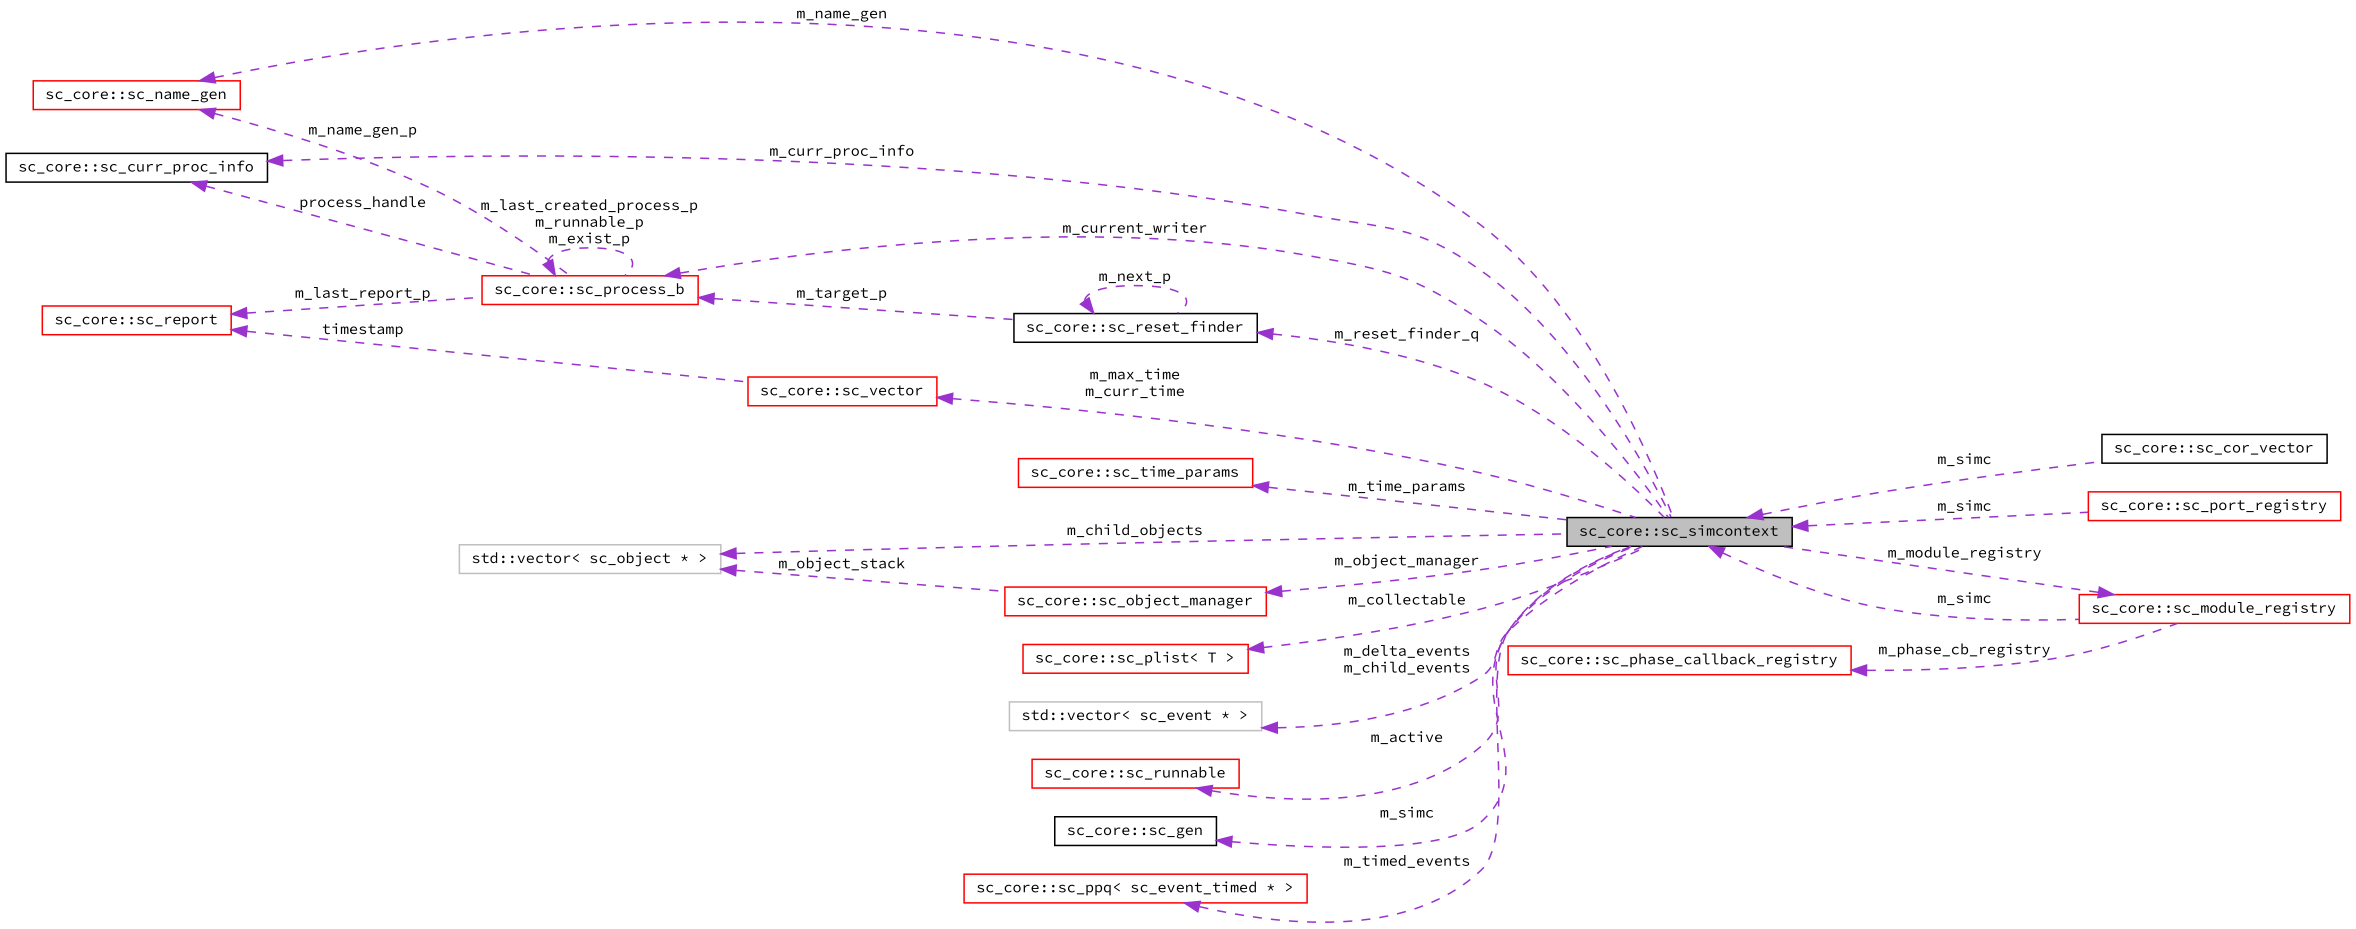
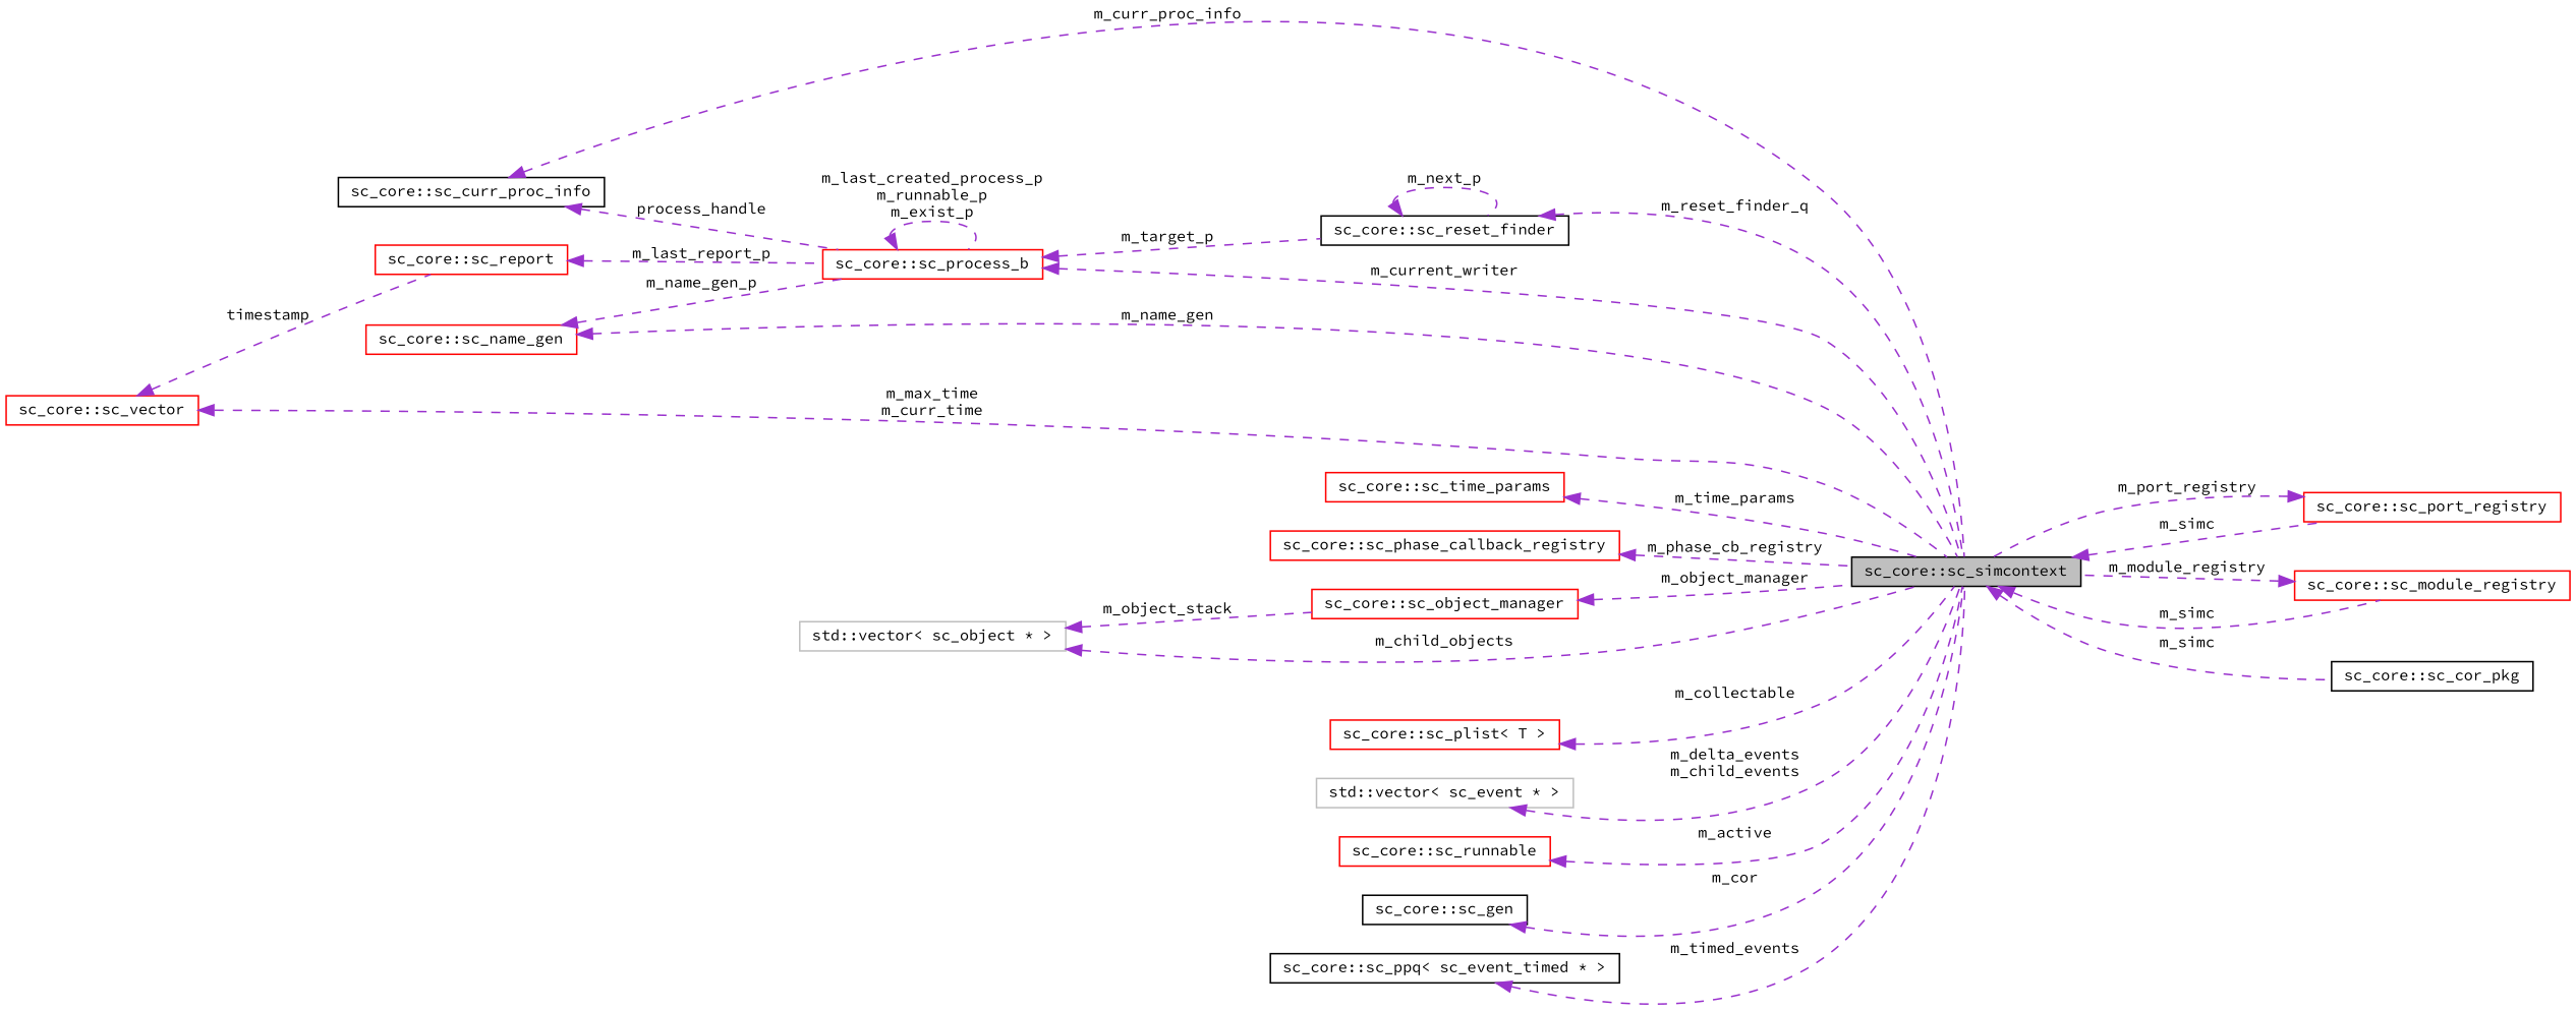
  digraph {
    fontname="Source Code Pro"
    rankdir=LR
    node [color=red fillcolor=white fontname="Source Code Pro" fontsize=10 shape=record style=filled]
    edge [color=darkorchid3 dir=back fontname="Source Code Pro" fontsize=10 labelfontname=FreeSans labelfontsize=10 style=dashed]
    n1 [color=black fillcolor=grey75 fontcolor=black height=0.2 label="sc_core::sc_simcontext" width=0.4]
    n2 [height=0.2 label="sc_core::sc_port_registry" width=0.4]
    n3 [height=0.2 label="sc_core::sc_module_registry" width=0.4]
-   n4 [color=black height=0.2 label="sc_core::sc_cor_vector" width=0.4]
+   n4 [color=black height=0.2 label="sc_core::sc_cor_pkg" width=0.4]
    n5 [color=black height=0.2 label="sc_core::sc_reset_finder" width=0.4]
    n6 [height=0.2 label="sc_core::sc_process_b" width=0.4]
    n7 [color=black height=0.2 label="sc_core::sc_curr_proc_info" width=0.4]
    n8 [height=0.2 label="sc_core::sc_name_gen" width=0.4]
    n9 [height=0.2 label="sc_core::sc_report" width=0.4]
    n10 [height=0.2 label="sc_core::sc_vector" width=0.4]
    n11 [height=0.2 label="sc_core::sc_time_params" width=0.4]
    n12 [height=0.2 label="sc_core::sc_phase_callback_registry" width=0.4]
    n13 [height=0.2 label="sc_core::sc_object_manager" width=0.4]
    n14 [color=grey75 height=0.2 label="std::vector\< sc_object * \>" width=0.4]
    n15 [height=0.2 label="sc_core::sc_plist\< T \>" width=0.4]
    n16 [color=grey75 height=0.2 label="std::vector\< sc_event * \>" width=0.4]
    n17 [height=0.2 label="sc_core::sc_runnable" width=0.4]
    n18 [color=black height=0.2 label="sc_core::sc_gen" width=0.4]
-   n19 [height=0.2 label="sc_core::sc_ppq\< sc_event_timed * \>" width=0.4]
+   n19 [color=black height=0.2 label="sc_core::sc_ppq\< sc_event_timed * \>" width=0.4]
    n1 -> n2 [label=m_simc]
    n1 -> n3 [label=m_simc]
    n1 -> n4 [label=m_simc]
+   n2 -> n1 [label=m_port_registry]
    n3 -> n1 [label=m_module_registry]
    n5 -> n1 [label=m_reset_finder_q]
    n5 -> n5 [label=m_next_p]
    n6 -> n1 [label=m_current_writer]
    n6 -> n5 [label=m_target_p]
    n6 -> n6 [label="m_last_created_process_p\nm_runnable_p\nm_exist_p"]
    n7 -> n1 [label=m_curr_proc_info]
    n7 -> n6 [label=process_handle]
    n8 -> n1 [label=m_name_gen]
    n8 -> n6 [label=m_name_gen_p]
    n9 -> n6 [label=m_last_report_p]
    n10 -> n1 [label="m_max_time\nm_curr_time"]
-   n9 -> n10 [label=timestamp]
+   n10 -> n9 [label=timestamp]
    n11 -> n1 [label=m_time_params]
-   n12 -> n3 [label=m_phase_cb_registry]
+   n12 -> n1 [label=m_phase_cb_registry]
    n13 -> n1 [label=m_object_manager]
    n14 -> n1 [label=m_child_objects]
    n14 -> n13 [label=m_object_stack]
    n15 -> n1 [label=m_collectable]
    n16 -> n1 [label="m_delta_events\nm_child_events"]
    n17 -> n1 [label=m_active]
-   n18 -> n1 [label=m_simc]
+   n18 -> n1 [label=m_cor]
    n19 -> n1 [label=m_timed_events]
  }
